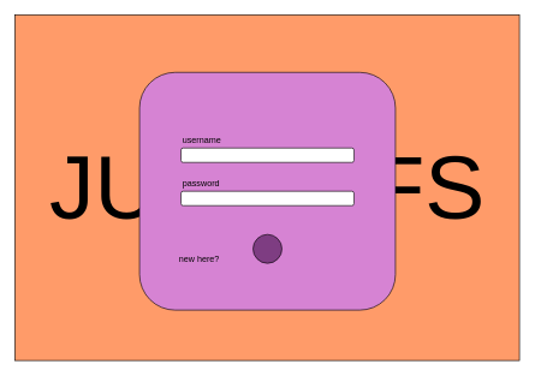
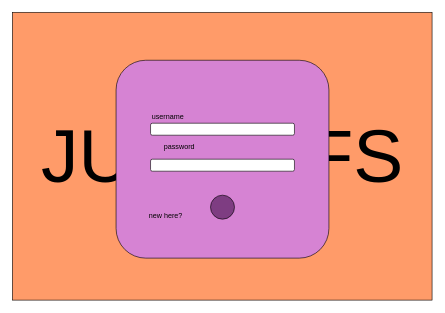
  <mxCell id="0" />
  <mxCell id="1" parent="0" />
  <mxCell id="2" value="" style="rounded=0;whiteSpace=wrap;html=1;fillColor=#FF9B69;" vertex="1" parent="1"><mxGeometry x="20" y="20" width="700" height="480" as="geometry" /></mxCell>
  <mxCell id="3" value="&lt;font style=&quot;font-size: 125px&quot;&gt;JUSTGIFS&lt;/font&gt;" style="text;html=1;strokeColor=none;fillColor=none;align=center;verticalAlign=middle;whiteSpace=wrap;rounded=0;fontSize=12;" vertex="1" parent="1"><mxGeometry x="39" y="195" width="663" height="130" as="geometry" /></mxCell>
  <mxCell id="4" value="" style="rounded=1;whiteSpace=wrap;html=1;fillColor=#D683D3;" vertex="1" parent="1"><mxGeometry x="193" y="100" width="355" height="330" as="geometry" /></mxCell>
  <mxCell id="5" value="" style="rounded=1;whiteSpace=wrap;html=1;" vertex="1" parent="1"><mxGeometry x="250.5" y="205" width="240" height="20" as="geometry" /></mxCell>
  <mxCell id="6" value="" style="rounded=1;whiteSpace=wrap;html=1;" vertex="1" parent="1"><mxGeometry x="250.5" y="265" width="240" height="20" as="geometry" /></mxCell>
- <mxCell id="7" value="password" style="text;html=1;strokeColor=none;fillColor=none;align=left;verticalAlign=middle;whiteSpace=wrap;rounded=0;" vertex="1" parent="1"><mxGeometry x="250.5" y="245" width="115" height="20" as="geometry" /></mxCell>
+ <mxCell id="7" value="password" style="text;html=1;strokeColor=none;fillColor=none;align=left;verticalAlign=middle;whiteSpace=wrap;rounded=0;" vertex="1" parent="1"><mxGeometry x="270.5" y="235" width="115" height="20" as="geometry" /></mxCell>
  <mxCell id="8" value="username" style="text;html=1;strokeColor=none;fillColor=none;align=left;verticalAlign=middle;whiteSpace=wrap;rounded=0;" vertex="1" parent="1"><mxGeometry x="250.5" y="185" width="115" height="20" as="geometry" /></mxCell>
  <mxCell id="9" value="" style="ellipse;whiteSpace=wrap;html=1;fillColor=#7E3D82;" vertex="1" parent="1"><mxGeometry x="350.5" y="325" width="40" height="40" as="geometry" /></mxCell>
  <mxCell id="10" value="new here?" style="text;html=1;strokeColor=none;fillColor=none;align=center;verticalAlign=middle;whiteSpace=wrap;rounded=0;" vertex="1" parent="1"><mxGeometry x="245.5" y="350" width="60" height="20" as="geometry" /></mxCell>
